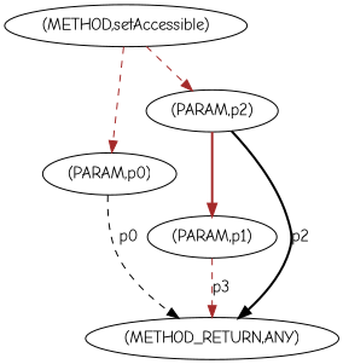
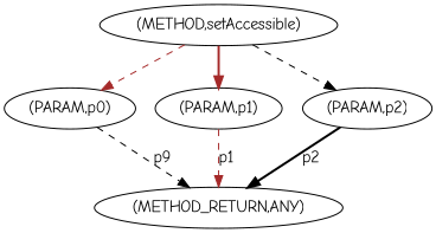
  digraph {
    fontname="Comic Neue"
    node [fontname="Comic Neue"]
    edge [color=brown fontname="Comic Neue" style=dashed]
    n1 [label=<(METHOD,setAccessible)>]
    n2 [label=<(PARAM,p0)>]
    n3 [label=<(PARAM,p1)>]
    n4 [label=<(PARAM,p2)>]
    n5 [label=<(METHOD_RETURN,ANY)>]
    n1 -> n2
-   n4 -> n3 [style=bold]
-   n1 -> n4
-   n2 -> n5 [color=black label=p0]
-   n3 -> n5 [label=p3]
+   n1 -> n3 [style=bold]
+   n1 -> n4 [color=black]
+   n2 -> n5 [color=black label=p9]
+   n3 -> n5 [label=p1]
    n4 -> n5 [color=black label=p2 style=bold]
  }
